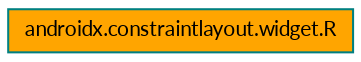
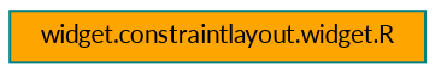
  digraph {
    rankdir=TB
    fontname=Lato
-   n1 [color=teal fillcolor=orange fontname=Lato fontsize=10 height=0.2 label="androidx.constraintlayout.widget.R" shape=record style=filled width=0.4]
+   n1 [color=teal fillcolor=orange fontname=Lato fontsize=10 height=0.2 label="widget.constraintlayout.widget.R" shape=record style=filled width=0.4]
  }
